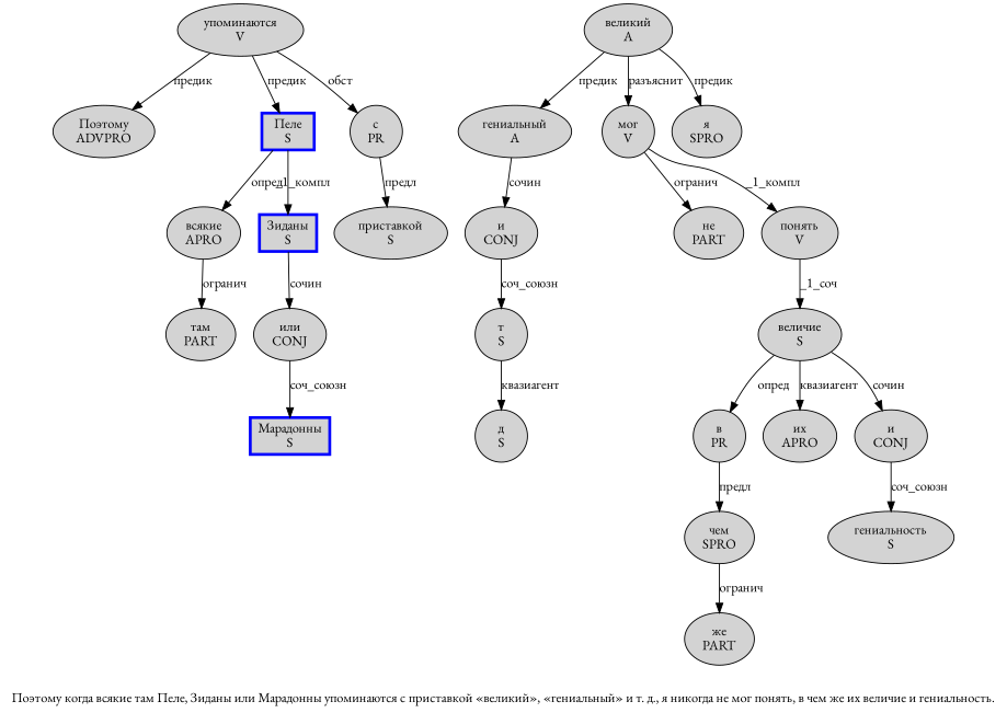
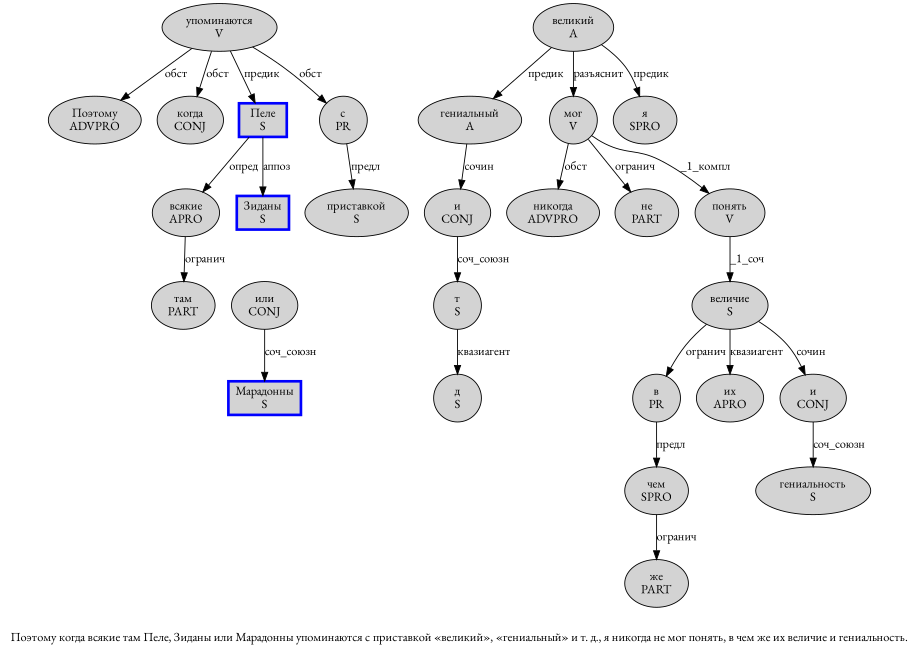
  digraph {
    fontname="EB Garamond"
    label="Поэтому когда всякие там Пеле, Зиданы или Марадонны упоминаются с приставкой «великий», «гениальный» и т. д., я никогда не мог понять, в чем же их величие и гениальность."
    node [fillcolor=lightgray fontname="EB Garamond" penwidth=1 shape=ellipse style=filled]
    edge [fontname="EB Garamond"]
    n1 [label="Поэтому\nADVPRO"]
+   n2 [label="когда\nCONJ"]
    n3 [label="всякие\nAPRO"]
    n4 [label="там\nPART"]
    n5 [color=blue label="Пеле\nS" penwidth=3 shape=box]
    n6 [color=blue label="Зиданы\nS" penwidth=3 shape=box]
    n7 [label="или\nCONJ"]
    n8 [color=blue label="Марадонны\nS" penwidth=3 shape=box]
    n9 [label="упоминаются\nV"]
    n10 [label="с\nPR"]
    n11 [label="приставкой\nS"]
    n12 [label="великий\nA"]
    n13 [label="гениальный\nA"]
    n14 [label="мог\nV"]
    n15 [label="я\nSPRO"]
    n16 [label="и\nCONJ"]
+   n17 [label="никогда\nADVPRO"]
    n18 [label="не\nPART"]
    n19 [label="понять\nV"]
    n20 [label="т\nS"]
    n21 [label="д\nS"]
    n22 [label="величие\nS"]
    n23 [label="в\nPR"]
    n24 [label="их\nAPRO"]
    n25 [label="и\nCONJ"]
    n26 [label="чем\nSPRO"]
    n27 [label="же\nPART"]
    n28 [label="гениальность\nS"]
    n3 -> n4 [label="огранич"]
    n5 -> n3 [label="опред"]
-   n5 -> n6 [label="_1_компл"]
-   n6 -> n7 [label="сочин"]
+   n5 -> n6 [label="аппоз"]
    n7 -> n8 [label="соч_союзн"]
-   n9 -> n1 [label="предик"]
+   n9 -> n1 [label="обст"]
+   n9 -> n2 [label="обст"]
    n9 -> n5 [label="предик"]
    n9 -> n10 [label="обст"]
    n10 -> n11 [label="предл"]
    n12 -> n13 [label="предик"]
    n12 -> n14 [label="разъяснит"]
    n12 -> n15 [label="предик"]
    n13 -> n16 [label="сочин"]
+   n14 -> n17 [label="обст"]
    n14 -> n18 [label="огранич"]
    n14 -> n19 [label="_1_компл"]
    n16 -> n20 [label="соч_союзн"]
    n19 -> n22 [label="_1_соч"]
    n20 -> n21 [label="квазиагент"]
-   n22 -> n23 [label="опред"]
+   n22 -> n23 [label="огранич"]
    n22 -> n24 [label="квазиагент"]
    n22 -> n25 [label="сочин"]
    n23 -> n26 [label="предл"]
    n25 -> n28 [label="соч_союзн"]
    n26 -> n27 [label="огранич"]
  }
